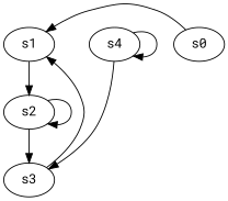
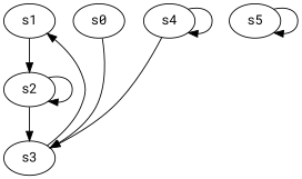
  digraph {
    fontname="Roboto Mono"
    node [fontname="Roboto Mono" player=1]
    edge [fontname="Roboto Mono"]
    s1
    s0 [player=0]
    s2 [player=0]
    s3
    s4 [player=0]
+   s5
    s1 -> s2
-   s0 -> s1 [constraint="time % 3 == 2"]
+   s0 -> s3 [constraint="time % 3 == 2"]
    s2 -> s2 [constraint="time % 4 == 0"]
    s2 -> s3
    s3 -> s1 [constraint="time == 3 || time == 4 || time == 11"]
    s4 -> s3 [constraint="!(time % 3 == 0)"]
    s4 -> s4 [constraint="time % 4 == 0"]
+   s5 -> s5 [constraint="time % 2 == 0"]
  }
